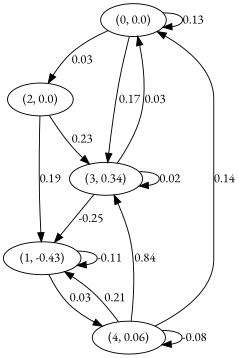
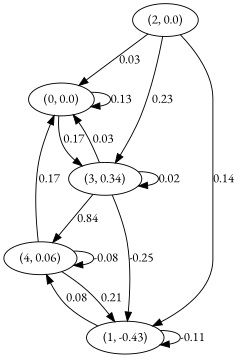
  digraph {
    fontname="EB Garamond"
    node [fontname="EB Garamond"]
    edge [fontname="EB Garamond"]
    n1 [label="(0, 0.0)"]
    n2 [label="(3, 0.34)"]
    n3 [label="(1, -0.43)"]
    n4 [label="(4, 0.06)"]
    n5 [label="(2, 0.0)"]
    n1 -> n1 [label=0.13]
    n1 -> n2 [label=0.17]
    n2 -> n1 [label=0.03]
    n2 -> n2 [label=0.02]
    n2 -> n3 [label=-0.25]
-   n4 -> n2 [label=0.84]
+   n2 -> n4 [label=0.84]
    n3 -> n3 [label=-0.11]
-   n3 -> n4 [label=0.03]
-   n4 -> n1 [label=0.14]
+   n3 -> n4 [label=0.08]
+   n4 -> n1 [label=0.17]
    n4 -> n3 [label=0.21]
    n4 -> n4 [label=-0.08]
-   n1 -> n5 [label=0.03]
+   n5 -> n1 [label=0.03]
    n5 -> n2 [label=0.23]
-   n5 -> n3 [label=0.19]
+   n5 -> n3 [label=0.14]
  }
